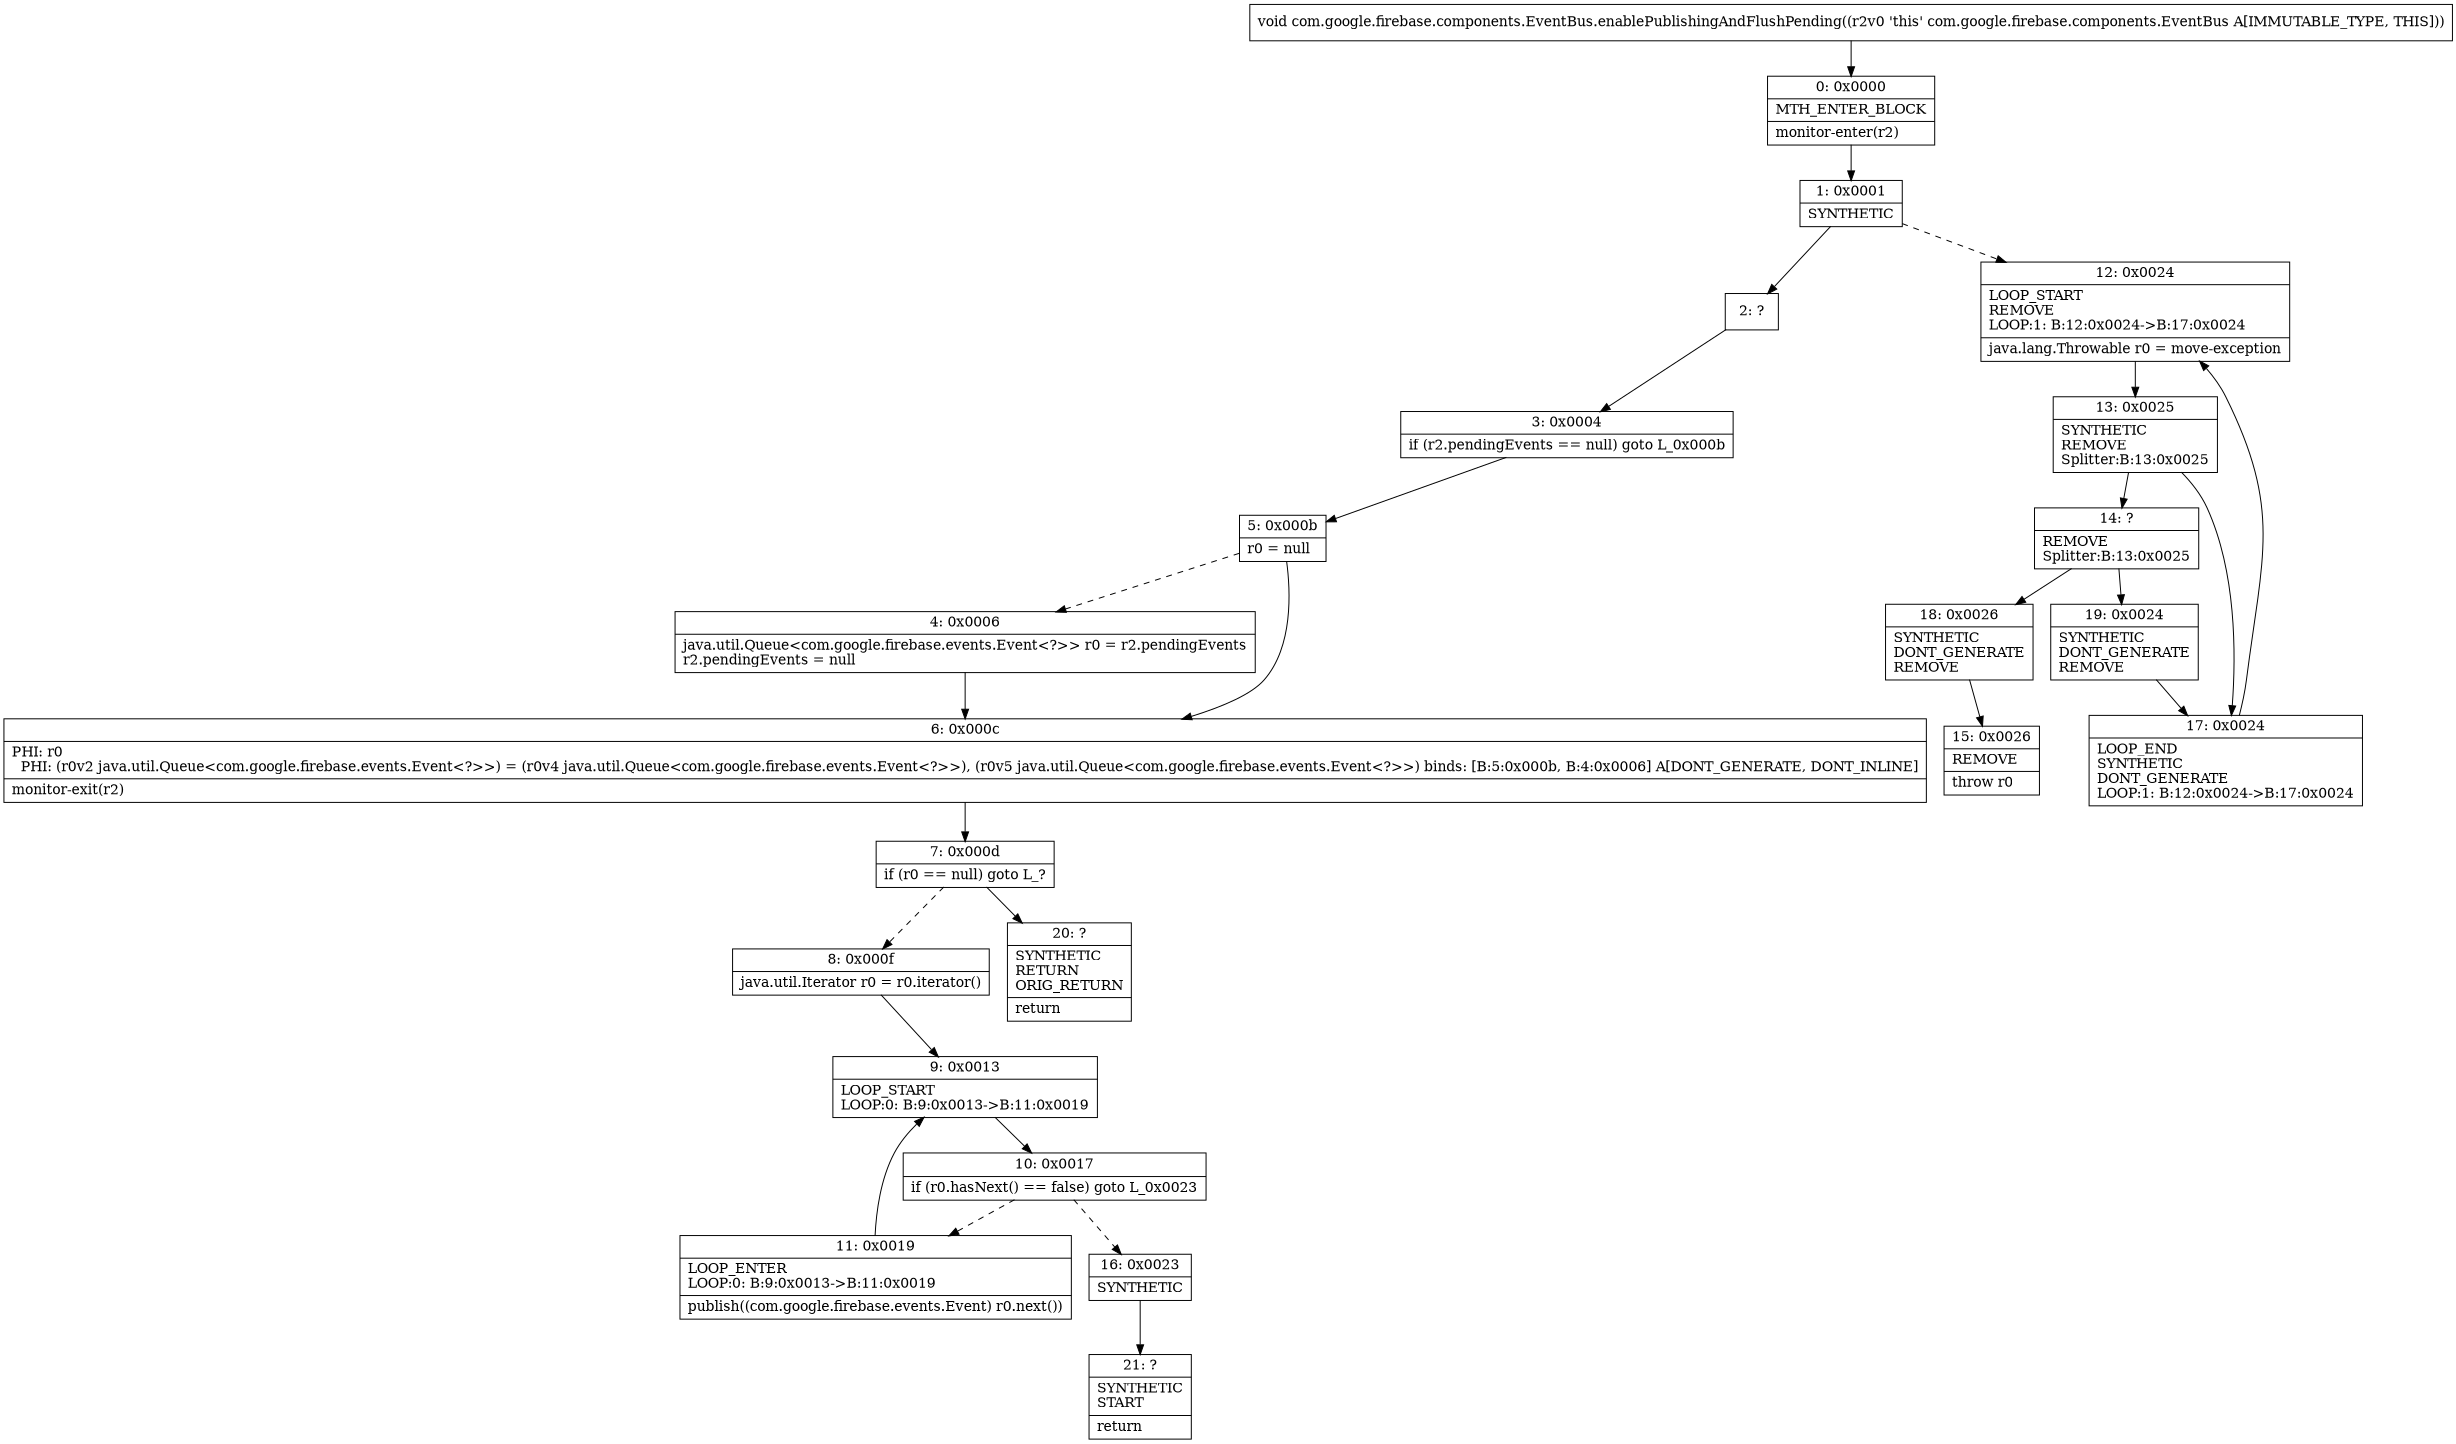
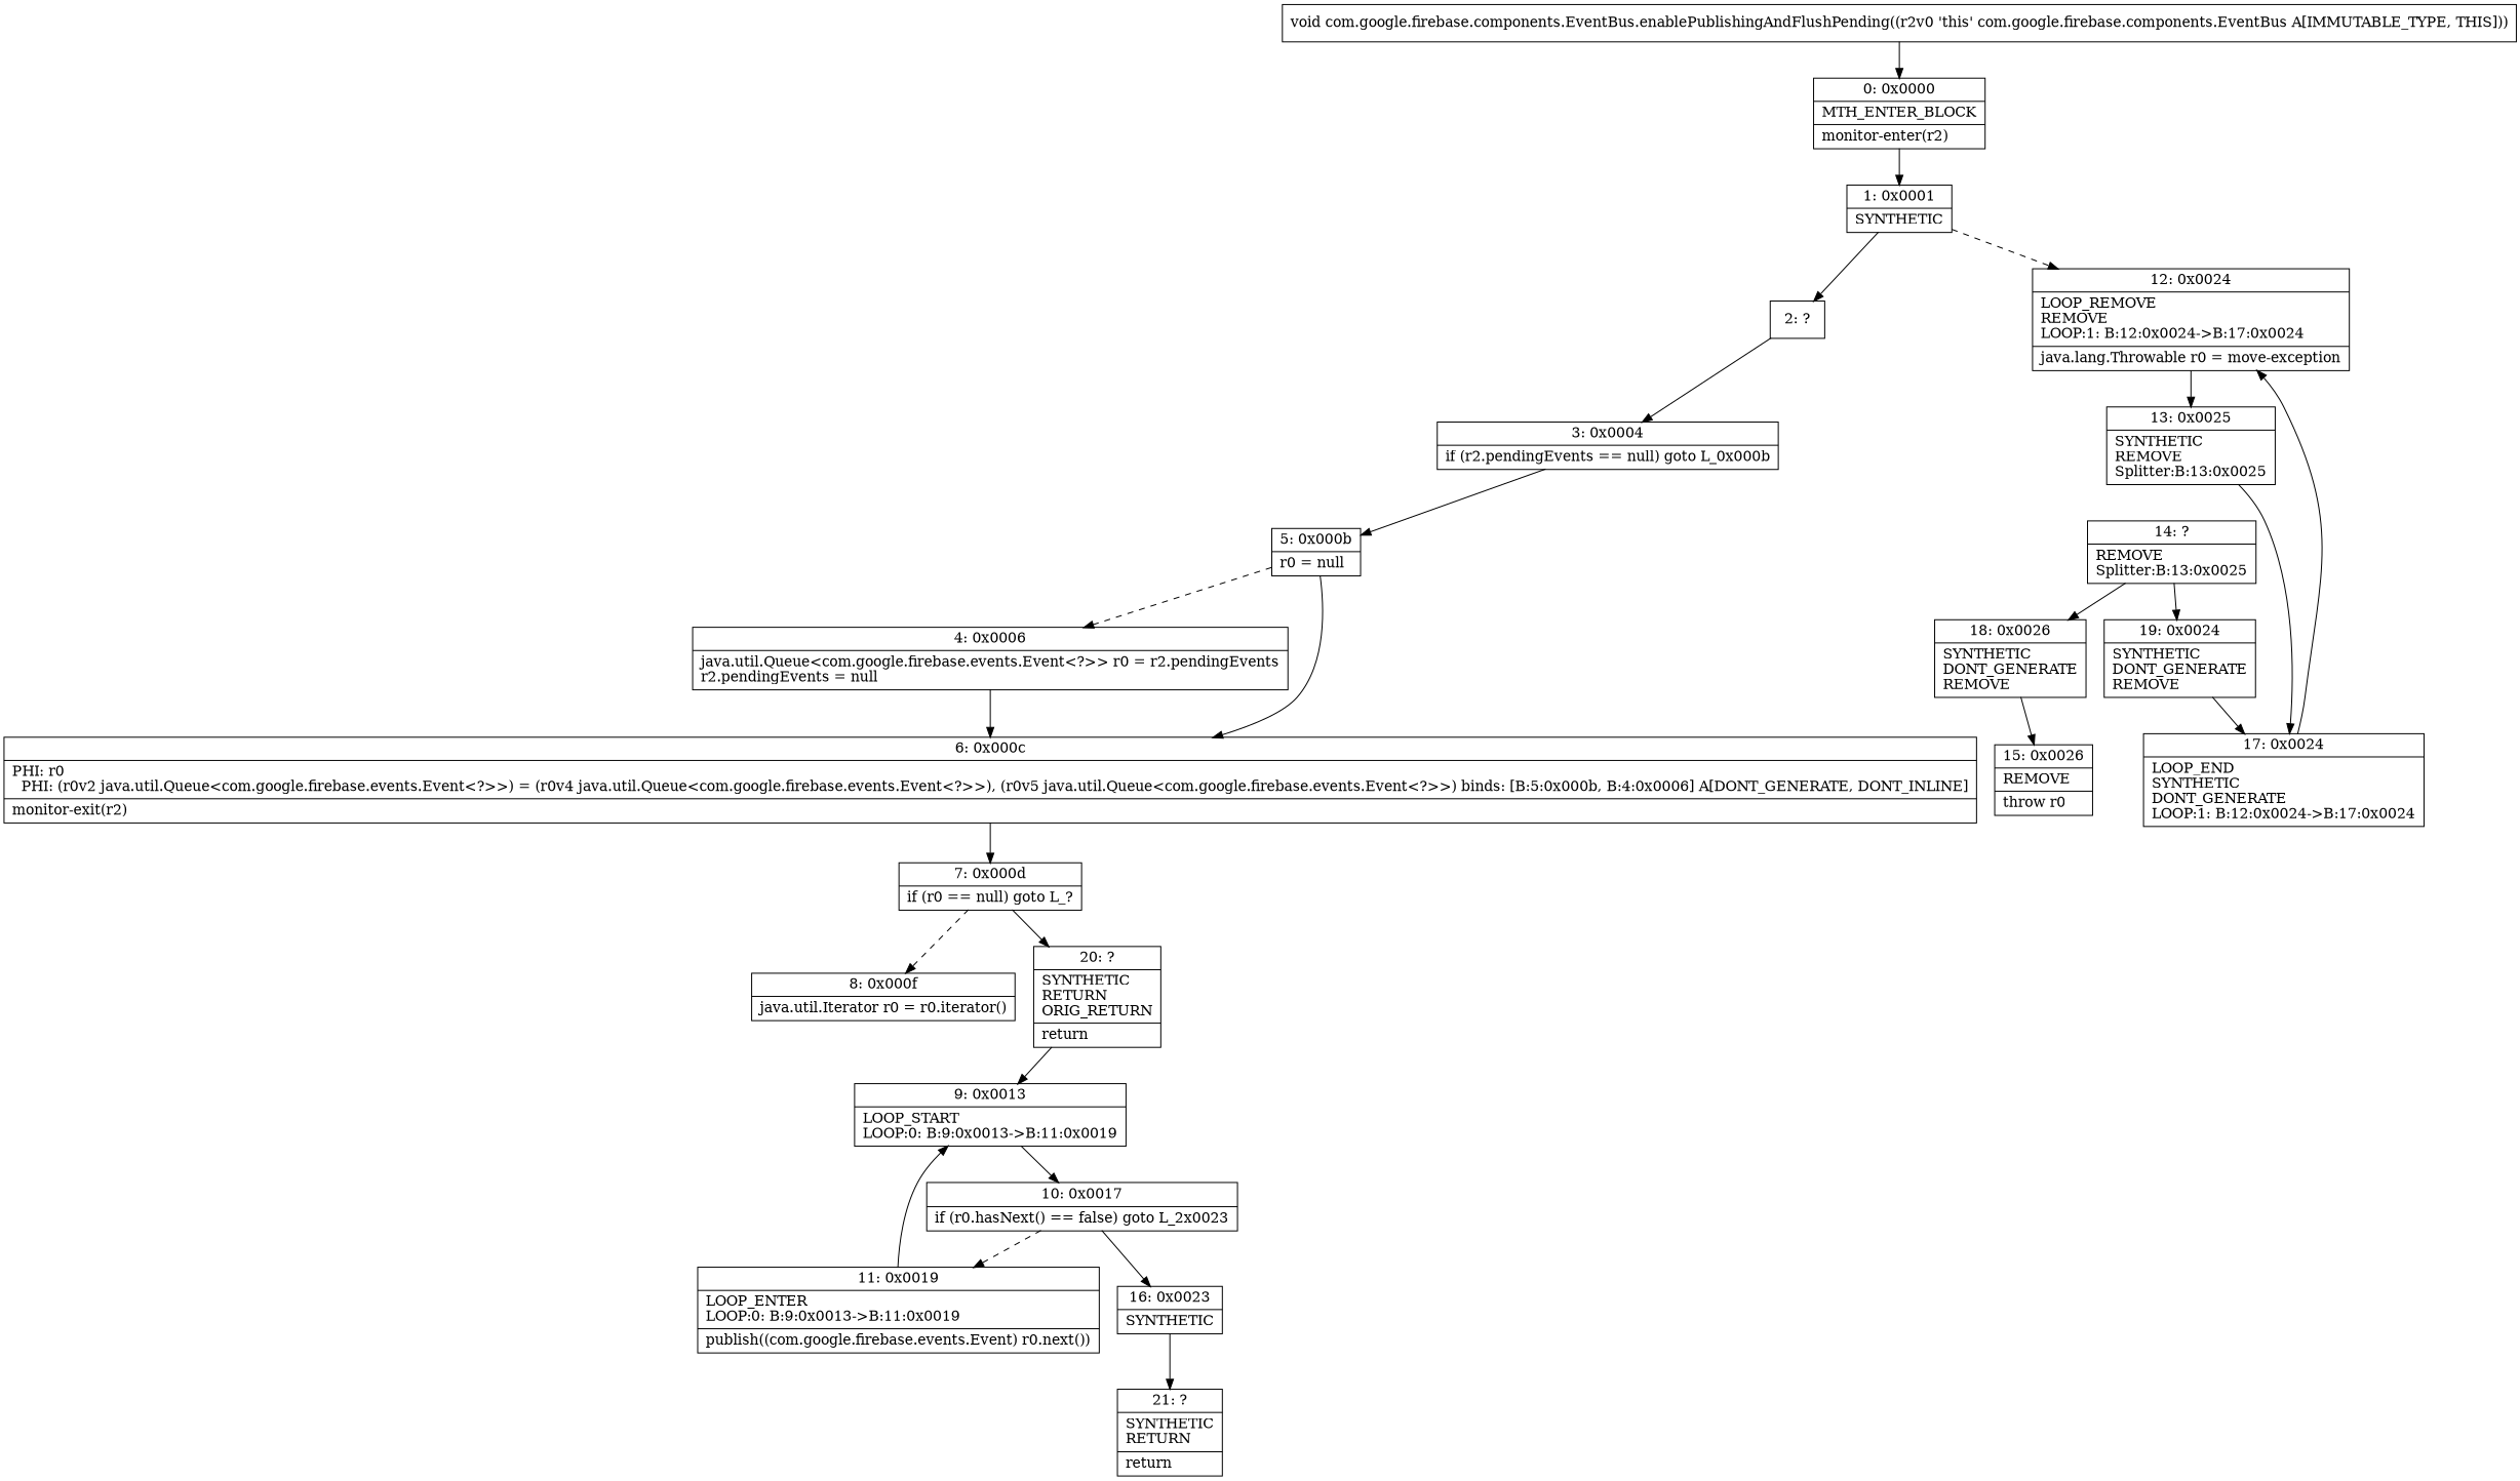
  digraph {
    node [shape=record]
    n1 [label="{0\:\ 0x0000|MTH_ENTER_BLOCK\l|monitor\-enter(r2)\l}"]
    n2 [label="{1\:\ 0x0001|SYNTHETIC\l}"]
    n3 [label="{2\:\ ?}"]
-   n4 [label="{12\:\ 0x0024|LOOP_START\lREMOVE\lLOOP:1: B:12:0x0024\-\>B:17:0x0024\l|java.lang.Throwable r0 = move\-exception\l}"]
+   n4 [label="{12\:\ 0x0024|LOOP_REMOVE\lREMOVE\lLOOP:1: B:12:0x0024\-\>B:17:0x0024\l|java.lang.Throwable r0 = move\-exception\l}"]
    n5 [label="{3\:\ 0x0004|if (r2.pendingEvents == null) goto L_0x000b\l}"]
    n6 [label="{13\:\ 0x0025|SYNTHETIC\lREMOVE\lSplitter:B:13:0x0025\l}"]
    n7 [label="{5\:\ 0x000b|r0 = null\l}"]
    n8 [label="{4\:\ 0x0006|java.util.Queue\<com.google.firebase.events.Event\<?\>\> r0 = r2.pendingEvents\lr2.pendingEvents = null\l}"]
    n9 [label="{6\:\ 0x000c|PHI: r0 \l  PHI: (r0v2 java.util.Queue\<com.google.firebase.events.Event\<?\>\>) = (r0v4 java.util.Queue\<com.google.firebase.events.Event\<?\>\>), (r0v5 java.util.Queue\<com.google.firebase.events.Event\<?\>\>) binds: [B:5:0x000b, B:4:0x0006] A[DONT_GENERATE, DONT_INLINE]\l|monitor\-exit(r2)\l}"]
    n10 [label="{7\:\ 0x000d|if (r0 == null) goto L_?\l}"]
    n11 [label="{8\:\ 0x000f|java.util.Iterator r0 = r0.iterator()\l}"]
    n12 [label="{20\:\ ?|SYNTHETIC\lRETURN\lORIG_RETURN\l|return\l}"]
    n13 [label="{9\:\ 0x0013|LOOP_START\lLOOP:0: B:9:0x0013\-\>B:11:0x0019\l}"]
-   n14 [label="{10\:\ 0x0017|if (r0.hasNext() == false) goto L_0x0023\l}"]
+   n14 [label="{10\:\ 0x0017|if (r0.hasNext() == false) goto L_2x0023\l}"]
    n15 [label="{11\:\ 0x0019|LOOP_ENTER\lLOOP:0: B:9:0x0013\-\>B:11:0x0019\l|publish((com.google.firebase.events.Event) r0.next())\l}"]
    n16 [label="{16\:\ 0x0023|SYNTHETIC\l}"]
-   n17 [label="{21\:\ ?|SYNTHETIC\lSTART\l|return\l}"]
+   n17 [label="{21\:\ ?|SYNTHETIC\lRETURN\l|return\l}"]
    n18 [label="{14\:\ ?|REMOVE\lSplitter:B:13:0x0025\l}"]
    n19 [label="{17\:\ 0x0024|LOOP_END\lSYNTHETIC\lDONT_GENERATE\lLOOP:1: B:12:0x0024\-\>B:17:0x0024\l}"]
    n20 [label="{18\:\ 0x0026|SYNTHETIC\lDONT_GENERATE\lREMOVE\l}"]
    n21 [label="{19\:\ 0x0024|SYNTHETIC\lDONT_GENERATE\lREMOVE\l}"]
    n22 [label="{15\:\ 0x0026|REMOVE\l|throw r0\l}"]
    n23 [label="{void com.google.firebase.components.EventBus.enablePublishingAndFlushPending((r2v0 'this' com.google.firebase.components.EventBus A[IMMUTABLE_TYPE, THIS])) }"]
    n1 -> n2
    n2 -> n3
    n2 -> n4 [style=dashed]
    n3 -> n5
    n4 -> n6
    n5 -> n7
-   n6 -> n18
    n6 -> n19
    n7 -> n8 [style=dashed]
    n7 -> n9
    n8 -> n9
    n9 -> n10
    n10 -> n11 [style=dashed]
    n10 -> n12
-   n11 -> n13
+   n12 -> n13
    n13 -> n14
    n14 -> n15 [style=dashed]
-   n14 -> n16 [style=dashed]
+   n14 -> n16
    n15 -> n13
    n16 -> n17
    n18 -> n20
    n18 -> n21
    n19 -> n4
    n20 -> n22
    n21 -> n19
    n23 -> n1
  }
